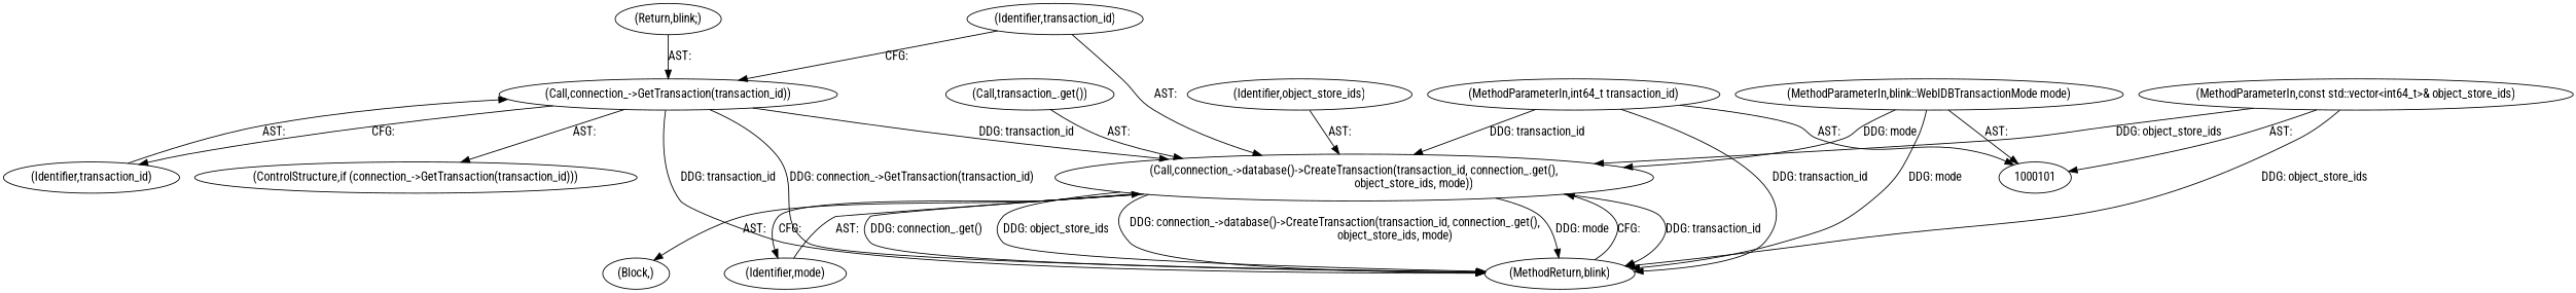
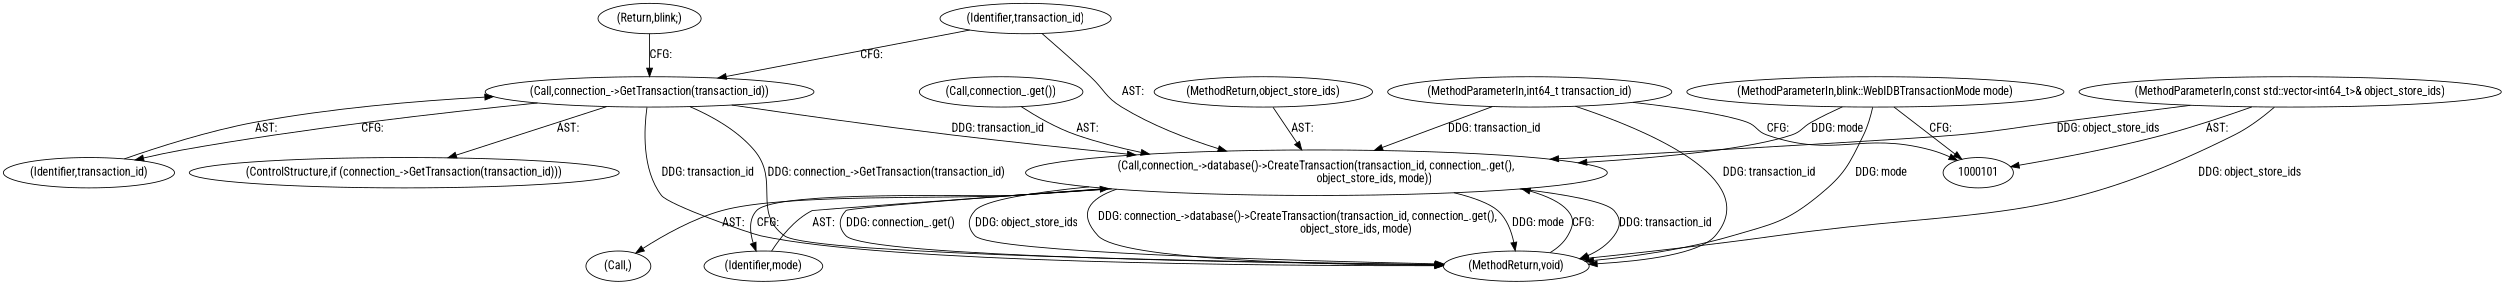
  digraph {
    fontname="Roboto Condensed"
    node [fontname="Roboto Condensed"]
    edge [fontname="Roboto Condensed"]
    n1 [label="(Call,connection_->database()->CreateTransaction(transaction_id, connection_.get(),\n                                              object_store_ids, mode))"]
-   n2 [label="(Block,)"]
-   n3 [label="(MethodReturn,blink)"]
+   n2 [label="(Call,)"]
+   n3 [label="(MethodReturn,void)"]
    n4 [label="(Identifier,mode)"]
    n5 [label="(Call,connection_->GetTransaction(transaction_id))"]
    n6 [label="(Identifier,transaction_id)"]
    n7 [label="(ControlStructure,if (connection_->GetTransaction(transaction_id)))"]
    n8 [label="(MethodParameterIn,int64_t transaction_id)"]
    1000101
    n10 [label="(MethodParameterIn,const std::vector<int64_t>& object_store_ids)"]
    n11 [label="(MethodParameterIn,blink::WebIDBTransactionMode mode)"]
    n12 [label="(Identifier,transaction_id)"]
-   n13 [label="(Identifier,object_store_ids)"]
+   n13 [label="(MethodReturn,object_store_ids)"]
    n14 [label="(Return,blink;)"]
-   n15 [label="(Call,transaction_.get())"]
+   n15 [label="(Call,connection_.get())"]
    n1 -> n2 [label="AST: "]
    n1 -> n3 [label="DDG: transaction_id"]
    n1 -> n3 [label="DDG: connection_.get()"]
    n1 -> n3 [label="DDG: object_store_ids"]
    n1 -> n3 [label="DDG: connection_->database()->CreateTransaction(transaction_id, connection_.get(),\n                                              object_store_ids, mode)"]
    n1 -> n3 [label="DDG: mode"]
    n1 -> n4 [label="CFG: "]
    n3 -> n1 [label="CFG: "]
    n4 -> n1 [label="AST: "]
    n5 -> n1 [label="DDG: transaction_id"]
    n5 -> n3 [label="DDG: transaction_id"]
    n5 -> n3 [label="DDG: connection_->GetTransaction(transaction_id)"]
    n5 -> n6 [label="CFG: "]
    n5 -> n7 [label="AST: "]
    n6 -> n5 [label="AST: "]
    n8 -> n1 [label="DDG: transaction_id"]
    n8 -> n3 [label="DDG: transaction_id"]
-   n8 -> 1000101 [label="AST: "]
+   n8 -> 1000101 [label="CFG: "]
    n10 -> n1 [label="DDG: object_store_ids"]
    n10 -> n3 [label="DDG: object_store_ids"]
    n10 -> 1000101 [label="AST: "]
    n11 -> n1 [label="DDG: mode"]
    n11 -> n3 [label="DDG: mode"]
-   n11 -> 1000101 [label="AST: "]
+   n11 -> 1000101 [label="CFG: "]
    n12 -> n1 [label="AST: "]
    n12 -> n5 [label="CFG: "]
    n13 -> n1 [label="AST: "]
-   n14 -> n5 [label="AST: "]
+   n14 -> n5 [label="CFG: "]
    n15 -> n1 [label="AST: "]
  }
